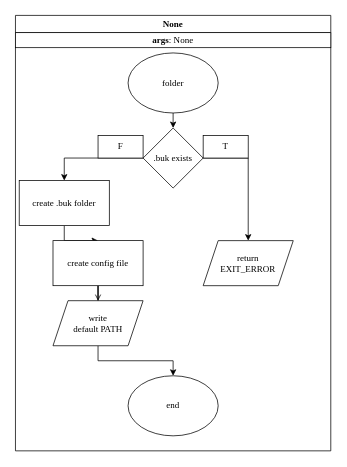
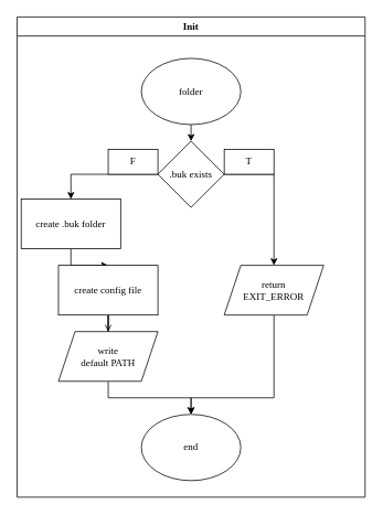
  <mxCell id="0" />
  <mxCell id="1" parent="0" />
- <mxCell id="2" value="None" style="swimlane;whiteSpace=wrap;html=1;strokeColor=light-dark(#000000,#6E7681);fillColor=light-dark(#FFFFFF,transparent);fontFamily=Ubuntu;fontSource=https%3A%2F%2Ffonts.googleapis.com%2Fcss%3Ffamily%3DUbuntu;fontColor=light-dark(#000000,#E6E6E6);" parent="1" vertex="1"><mxGeometry x="20" y="20" width="420" height="580" as="geometry" /></mxCell>
+ <mxCell id="2" value="Init" style="swimlane;whiteSpace=wrap;html=1;strokeColor=light-dark(#000000,#6E7681);fillColor=light-dark(#FFFFFF,transparent);fontFamily=Ubuntu;fontSource=https%3A%2F%2Ffonts.googleapis.com%2Fcss%3Ffamily%3DUbuntu;fontColor=light-dark(#000000,#E6E6E6);" parent="1" vertex="1"><mxGeometry x="20" y="20" width="420" height="580" as="geometry" /></mxCell>
  <mxCell id="3" value="end" style="ellipse;whiteSpace=wrap;html=1;strokeColor=light-dark(#000000,#6E7681);fillColor=light-dark(#FFFFFF,transparent);fontFamily=Ubuntu;fontSource=https%3A%2F%2Ffonts.googleapis.com%2Fcss%3Ffamily%3DUbuntu;fontColor=light-dark(#000000,#E6E6E6);" parent="2" vertex="1"><mxGeometry x="150" y="480" width="120" height="80" as="geometry" /></mxCell>
  <mxCell id="4" style="edgeStyle=orthogonalEdgeStyle;rounded=0;orthogonalLoop=1;jettySize=auto;html=1;exitX=0.5;exitY=1;exitDx=0;exitDy=0;entryX=0.5;entryY=0;entryDx=0;entryDy=0;strokeColor=light-dark(#000000,#6E7681);fillColor=light-dark(#FFFFFF,transparent);fontFamily=Ubuntu;fontSource=https%3A%2F%2Ffonts.googleapis.com%2Fcss%3Ffamily%3DUbuntu;fontColor=light-dark(#000000,#E6E6E6);" parent="2" source="5" target="8" edge="1"><mxGeometry relative="1" as="geometry" /></mxCell>
  <mxCell id="5" value="folder" style="ellipse;whiteSpace=wrap;html=1;strokeColor=light-dark(#000000,#6E7681);fillColor=light-dark(#FFFFFF,transparent);fontFamily=Ubuntu;fontSource=https%3A%2F%2Ffonts.googleapis.com%2Fcss%3Ffamily%3DUbuntu;fontColor=light-dark(#000000,#E6E6E6);" parent="2" vertex="1"><mxGeometry x="150" y="50" width="120" height="80" as="geometry" /></mxCell>
  <mxCell id="6" style="edgeStyle=orthogonalEdgeStyle;rounded=0;orthogonalLoop=1;jettySize=auto;html=1;exitX=1;exitY=0.5;exitDx=0;exitDy=0;entryX=0.5;entryY=0;entryDx=0;entryDy=0;strokeColor=light-dark(#000000,#6E7681);fillColor=light-dark(#FFFFFF,transparent);fontFamily=Ubuntu;fontSource=https%3A%2F%2Ffonts.googleapis.com%2Fcss%3Ffamily%3DUbuntu;fontColor=light-dark(#000000,#E6E6E6);" parent="2" source="8" target="10" edge="1"><mxGeometry relative="1" as="geometry" /></mxCell>
  <mxCell id="7" style="edgeStyle=orthogonalEdgeStyle;rounded=0;orthogonalLoop=1;jettySize=auto;html=1;exitX=0;exitY=0.5;exitDx=0;exitDy=0;entryX=0.5;entryY=0;entryDx=0;entryDy=0;strokeColor=light-dark(#000000,#6E7681);fillColor=light-dark(#FFFFFF,transparent);fontFamily=Ubuntu;fontSource=https%3A%2F%2Ffonts.googleapis.com%2Fcss%3Ffamily%3DUbuntu;fontColor=light-dark(#000000,#E6E6E6);" parent="2" source="8" target="14" edge="1"><mxGeometry relative="1" as="geometry" /></mxCell>
  <mxCell id="8" value=".buk exists" style="rhombus;whiteSpace=wrap;html=1;strokeColor=light-dark(#000000,#D29922);fillColor=light-dark(#FFFFFF,transparent);fontFamily=Ubuntu;fontSource=https%3A%2F%2Ffonts.googleapis.com%2Fcss%3Ffamily%3DUbuntu;fontColor=light-dark(#000000,#E6E6E6);" parent="2" vertex="1"><mxGeometry x="170" y="150" width="80" height="80" as="geometry" /></mxCell>
+ <mxCell id="9" style="edgeStyle=orthogonalEdgeStyle;rounded=0;orthogonalLoop=1;jettySize=auto;html=1;exitX=0.5;exitY=1;exitDx=0;exitDy=0;entryX=0.5;entryY=0;entryDx=0;entryDy=0;strokeColor=light-dark(#000000,#6E7681);fillColor=light-dark(#FFFFFF,transparent);fontFamily=Ubuntu;fontSource=https%3A%2F%2Ffonts.googleapis.com%2Fcss%3Ffamily%3DUbuntu;fontColor=light-dark(#000000,#E6E6E6);" parent="2" source="10" target="3" edge="1"><mxGeometry relative="1" as="geometry"><Array as="points"><mxPoint x="310" y="460" /><mxPoint x="210" y="460" /></Array></mxGeometry></mxCell>
  <mxCell id="10" value="&lt;div&gt;return&lt;/div&gt;&lt;div&gt;EXIT_ERROR&lt;/div&gt;" style="shape=parallelogram;perimeter=parallelogramPerimeter;whiteSpace=wrap;html=1;fixedSize=1;strokeColor=light-dark(#000000,#F85149);fillColor=light-dark(#FFFFFF,transparent);fontFamily=Ubuntu;fontSource=https%3A%2F%2Ffonts.googleapis.com%2Fcss%3Ffamily%3DUbuntu;fontColor=light-dark(#000000,#E6E6E6);" parent="2" vertex="1"><mxGeometry x="250" y="300" width="120" height="60" as="geometry" /></mxCell>
  <mxCell id="11" value="T" style="text;html=1;align=center;verticalAlign=middle;whiteSpace=wrap;rounded=0;strokeColor=light-dark(#000000,transparent);fillColor=light-dark(#FFFFFF,transparent);fontFamily=Ubuntu;fontSource=https%3A%2F%2Ffonts.googleapis.com%2Fcss%3Ffamily%3DUbuntu;fontColor=light-dark(#000000,#E6E6E6);" parent="2" vertex="1"><mxGeometry x="250" y="160" width="60" height="30" as="geometry" /></mxCell>
  <mxCell id="12" value="F" style="text;html=1;align=center;verticalAlign=middle;whiteSpace=wrap;rounded=0;strokeColor=light-dark(#000000,transparent);fillColor=light-dark(#FFFFFF,transparent);fontFamily=Ubuntu;fontSource=https%3A%2F%2Ffonts.googleapis.com%2Fcss%3Ffamily%3DUbuntu;fontColor=light-dark(#000000,#E6E6E6);" parent="2" vertex="1"><mxGeometry x="110" y="160" width="60" height="30" as="geometry" /></mxCell>
  <mxCell id="13" value="" style="edgeStyle=orthogonalEdgeStyle;rounded=0;orthogonalLoop=1;jettySize=auto;html=1;strokeColor=light-dark(#000000,#6E7681);fillColor=light-dark(#FFFFFF,transparent);fontFamily=Ubuntu;fontSource=https%3A%2F%2Ffonts.googleapis.com%2Fcss%3Ffamily%3DUbuntu;fontColor=light-dark(#000000,#E6E6E6);" parent="2" source="14" target="16" edge="1"><mxGeometry relative="1" as="geometry" /></mxCell>
  <mxCell id="14" value="create .buk folder" style="rounded=0;whiteSpace=wrap;html=1;strokeColor=light-dark(#000000,#2EA043);fillColor=light-dark(#FFFFFF,transparent);fontFamily=Ubuntu;fontSource=https%3A%2F%2Ffonts.googleapis.com%2Fcss%3Ffamily%3DUbuntu;fontColor=light-dark(#000000,#E6E6E6);" parent="2" vertex="1"><mxGeometry x="5" y="220" width="120" height="60" as="geometry" /></mxCell>
  <mxCell id="15" value="" style="edgeStyle=orthogonalEdgeStyle;rounded=0;orthogonalLoop=1;jettySize=auto;html=1;strokeColor=light-dark(#000000,#6E7681);fillColor=light-dark(#FFFFFF,transparent);fontFamily=Ubuntu;fontSource=https%3A%2F%2Ffonts.googleapis.com%2Fcss%3Ffamily%3DUbuntu;fontColor=light-dark(#000000,#E6E6E6);endArrow=open;" parent="2" source="16" target="18" edge="1"><mxGeometry relative="1" as="geometry" /></mxCell>
  <mxCell id="16" value="&lt;div&gt;create config file&lt;br&gt;&lt;/div&gt;" style="rounded=0;whiteSpace=wrap;html=1;strokeColor=light-dark(#000000,#2EA043);fillColor=light-dark(#FFFFFF,transparent);fontFamily=Ubuntu;fontSource=https%3A%2F%2Ffonts.googleapis.com%2Fcss%3Ffamily%3DUbuntu;fontColor=light-dark(#000000,#E6E6E6);" parent="2" vertex="1"><mxGeometry x="50" y="300" width="120" height="60" as="geometry" /></mxCell>
  <mxCell id="17" style="edgeStyle=orthogonalEdgeStyle;rounded=0;orthogonalLoop=1;jettySize=auto;html=1;entryX=0.5;entryY=0;entryDx=0;entryDy=0;strokeColor=light-dark(#000000,#6E7681);fillColor=light-dark(#FFFFFF,transparent);fontFamily=Ubuntu;fontSource=https%3A%2F%2Ffonts.googleapis.com%2Fcss%3Ffamily%3DUbuntu;fontColor=light-dark(#000000,#E6E6E6);" parent="2" source="18" target="3" edge="1"><mxGeometry relative="1" as="geometry" /></mxCell>
  <mxCell id="18" value="&lt;div&gt;write&lt;/div&gt;&lt;div&gt;default PATH&lt;/div&gt;" style="shape=parallelogram;perimeter=parallelogramPerimeter;whiteSpace=wrap;html=1;fixedSize=1;strokeColor=light-dark(#000000,#2EA043);fillColor=light-dark(#FFFFFF,transparent);fontFamily=Ubuntu;fontSource=https%3A%2F%2Ffonts.googleapis.com%2Fcss%3Ffamily%3DUbuntu;fontColor=light-dark(#000000,#E6E6E6);" parent="2" vertex="1"><mxGeometry x="50" y="380" width="120" height="60" as="geometry" /></mxCell>
- <mxCell id="19" value="&lt;span style=&quot;&quot;&gt;&lt;b&gt;args&lt;/b&gt;: None&lt;/span&gt;" style="rounded=0;whiteSpace=wrap;html=1;strokeColor=light-dark(#000000,#6E7681);fillColor=light-dark(#FFFFFF,transparent);fontFamily=Ubuntu;fontSource=https%3A%2F%2Ffonts.googleapis.com%2Fcss%3Ffamily%3DUbuntu;fontColor=light-dark(#000000,#E6E6E6);" parent="1" vertex="1"><mxGeometry x="20" y="43" width="420" height="20" as="geometry" /></mxCell>
